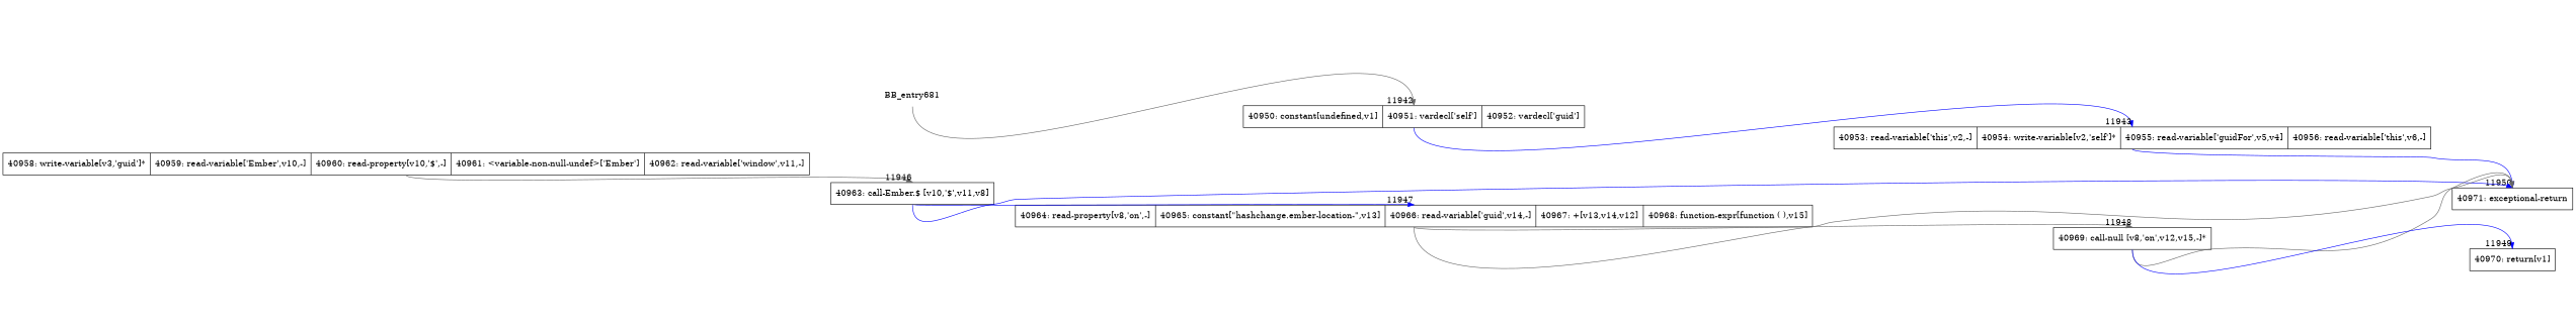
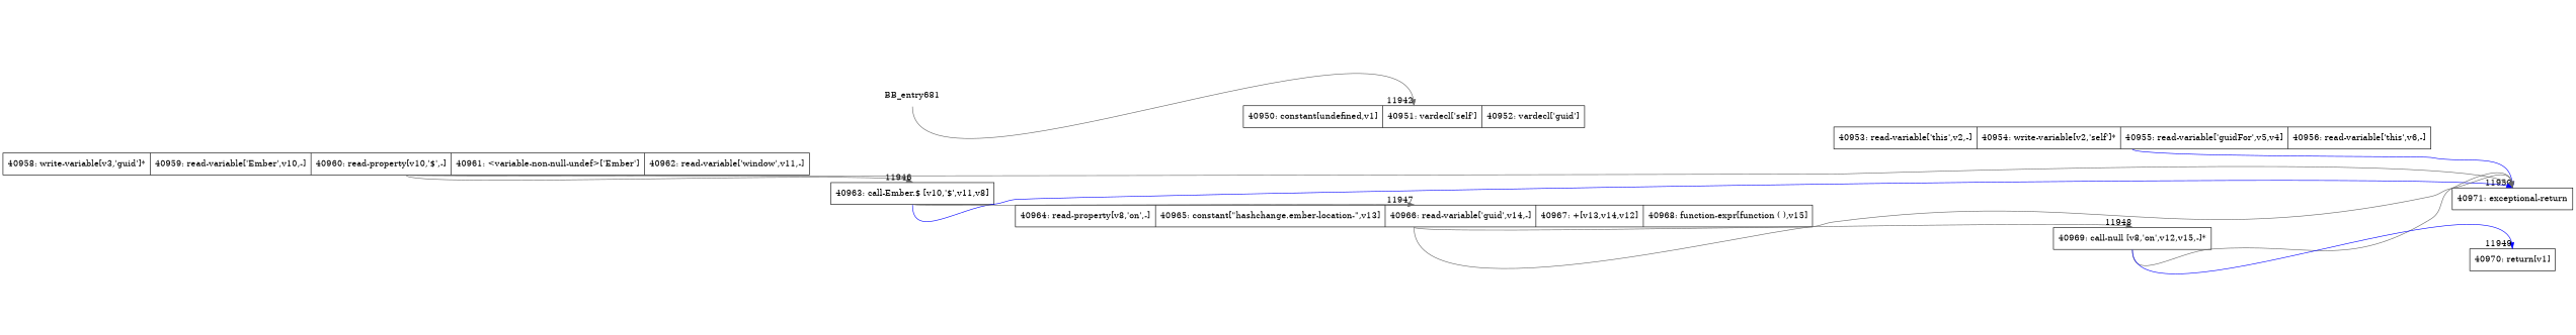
  digraph {
    rankdir=LR
    node [shape=record]
    edge [color=gray40 headport=n tailport=s]
    n1 [label=BB_entry681 shape=none]
    n2 [label="{40950: constant[undefined,v1]|40951: vardecl['self']|40952: vardecl['guid']}"]
    n3 [label="{40953: read-variable['this',v2,-]|40954: write-variable[v2,'self']*|40955: read-variable['guidFor',v5,v4]|40956: read-variable['this',v6,-]}"]
    n4 [label="{40971: exceptional-return}"]
    n5 [label="{40958: write-variable[v3,'guid']*|40959: read-variable['Ember',v10,-]|40960: read-property[v10,'$',-]|40961: \<variable-non-null-undef\>['Ember']|40962: read-variable['window',v11,-]}"]
    n6 [label="{40963: call-Ember.$ [v10,'$',v11,v8]}"]
    n7 [label="{40964: read-property[v8,'on',-]|40965: constant[\"hashchange.ember-location-\",v13]|40966: read-variable['guid',v14,-]|40967: +[v13,v14,v12]|40968: function-expr[function ( ),v15]}"]
    n8 [label="{40969: call-null [v8,'on',v12,v15,-]*}"]
    n9 [label="{40970: return[v1]}"]
    n1 -> n2 [headlabel="    11942"]
-   n2 -> n3 [color=blue headlabel="      11943"]
    n3 -> n4 [color=blue headlabel="      11950"]
+   n5 -> n4
    n5 -> n6 [headlabel="      11946"]
    n6 -> n4 [color=blue]
-   n6 -> n7 [color=blue headlabel="      11947"]
+   n6 -> n7 [headlabel="      11947"]
    n7 -> n4
    n7 -> n8 [headlabel="      11948"]
    n8 -> n4
    n8 -> n9 [color=blue headlabel="      11949"]
  }
